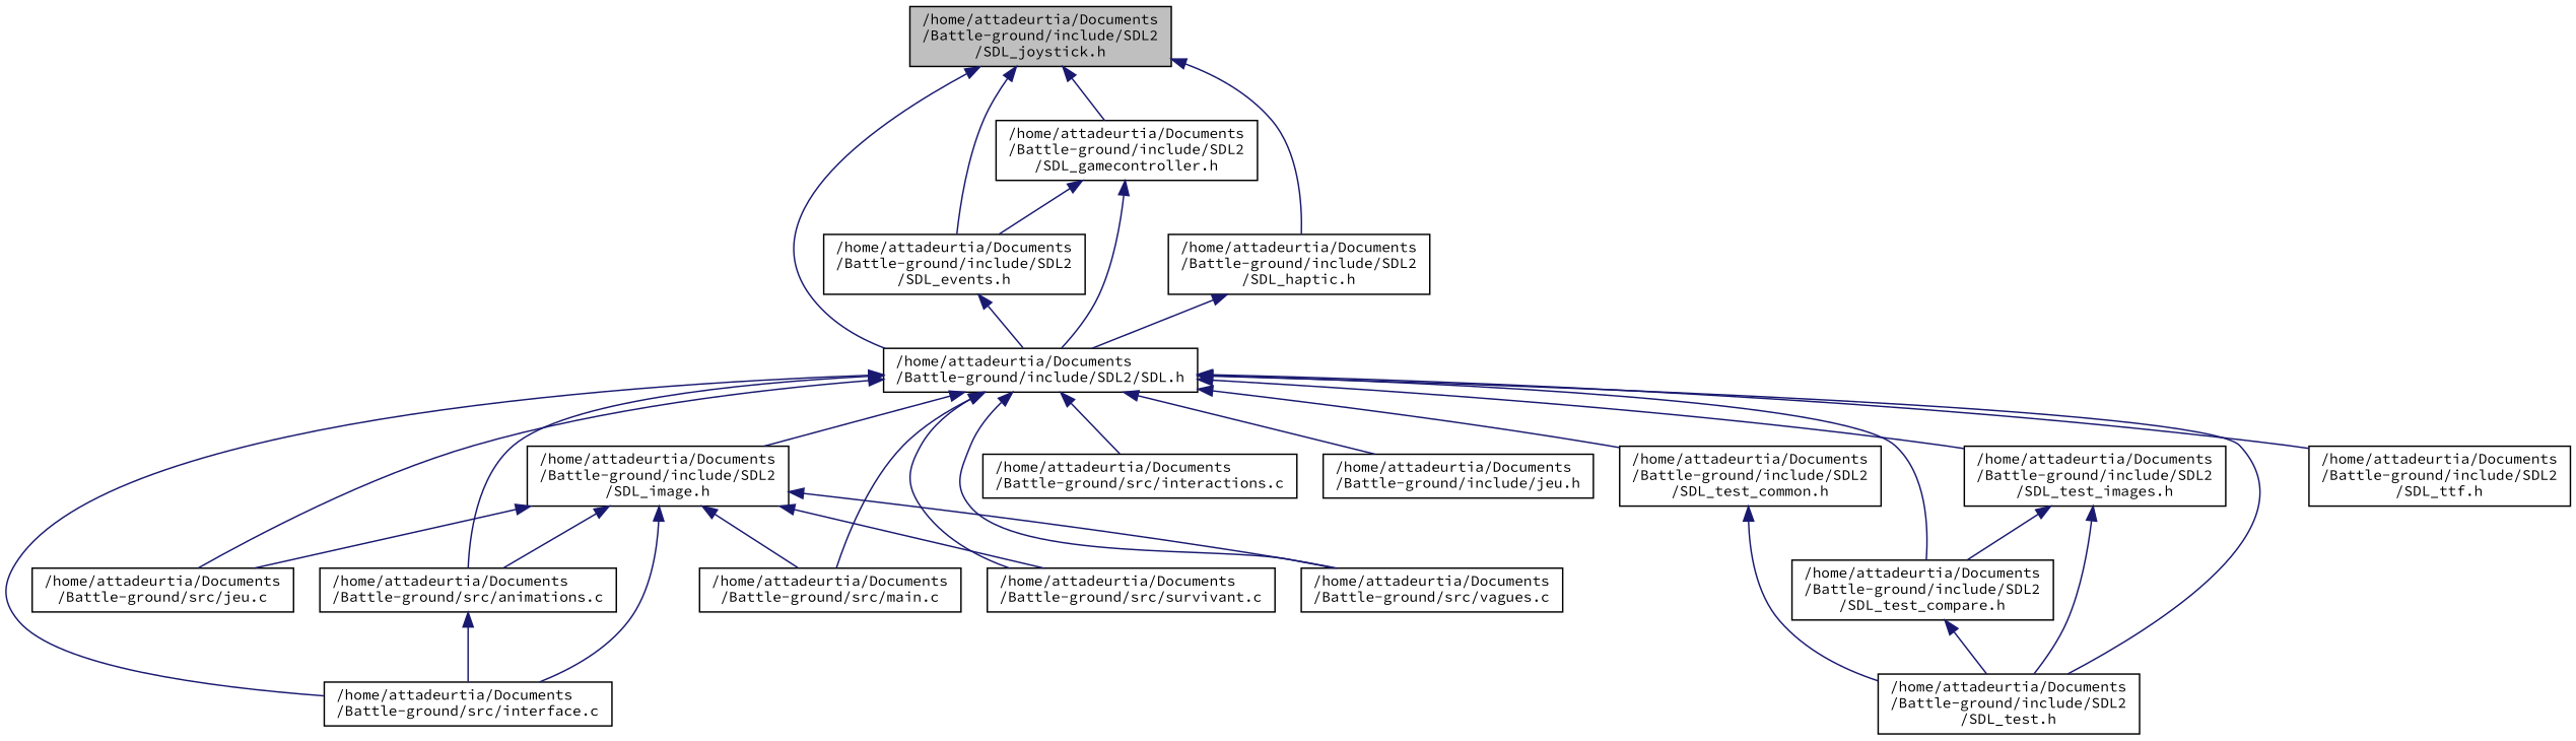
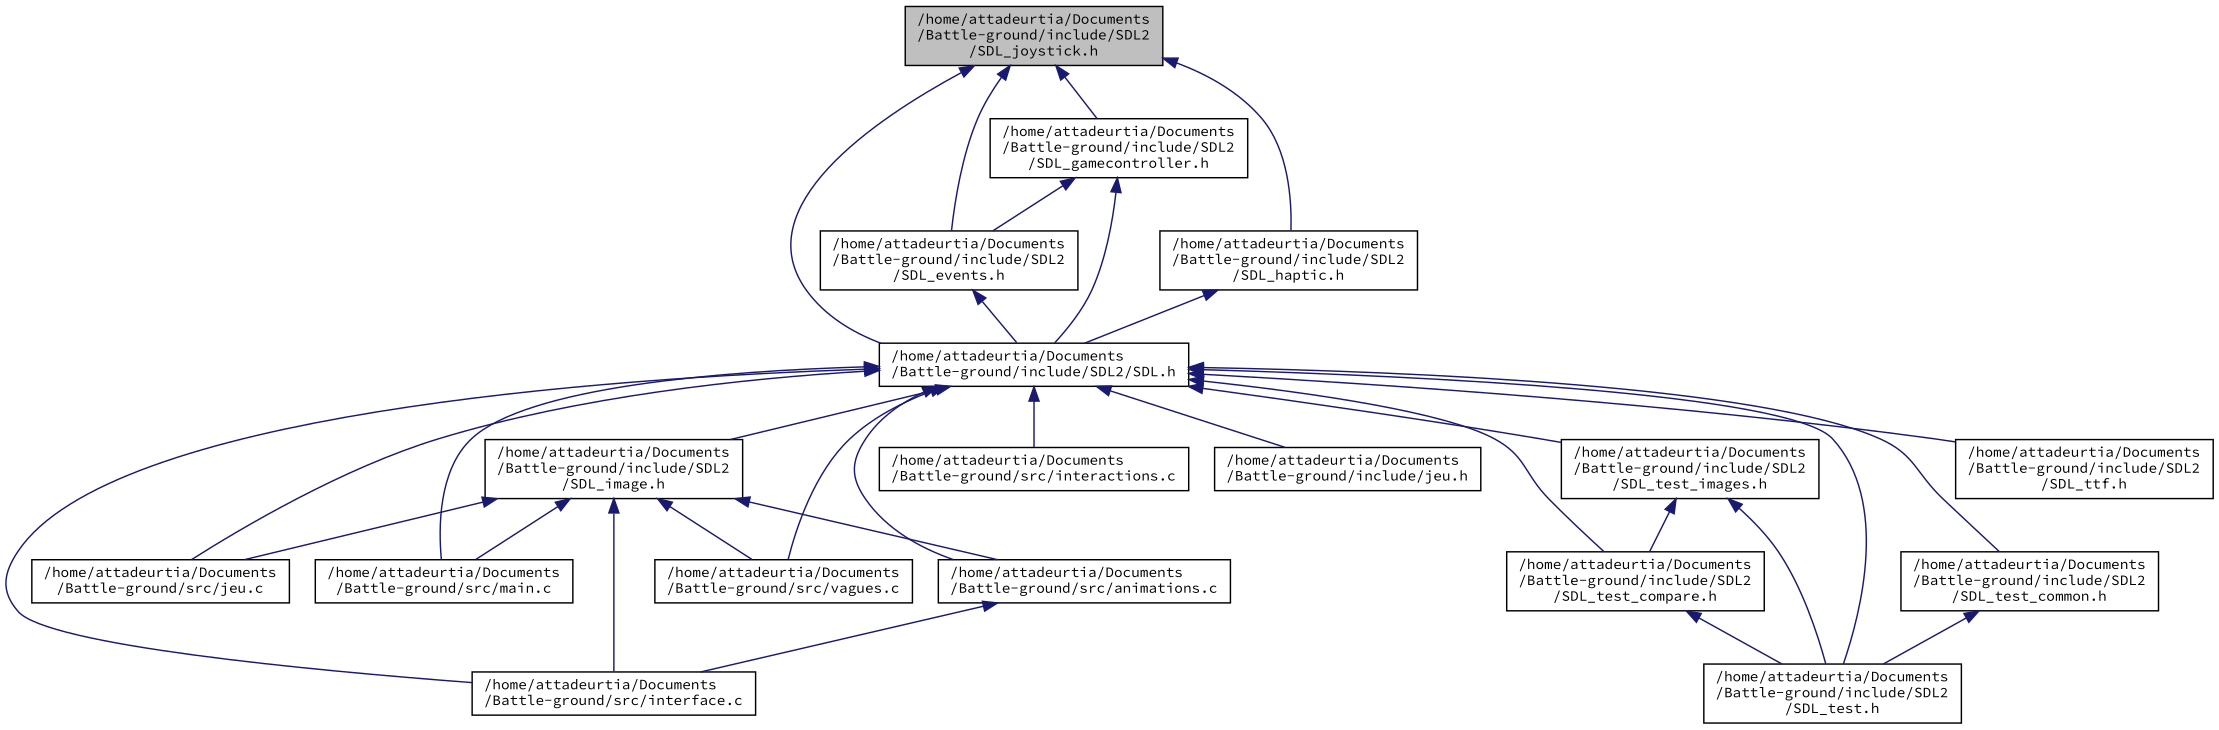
  digraph {
    fontname="Source Code Pro"
    node [color=black fillcolor=white fontname="Source Code Pro" fontsize=10 shape=record style=filled]
    edge [color=midnightblue dir=back fontname="Source Code Pro" fontsize=10 labelfontname=Helvetica labelfontsize=10 style=solid]
    n1 [fillcolor=grey75 fontcolor=black height=0.2 label="/home/attadeurtia/Documents\l/Battle-ground/include/SDL2\l/SDL_joystick.h" width=0.4]
    n2 [height=0.2 label="/home/attadeurtia/Documents\l/Battle-ground/include/SDL2/SDL.h" width=0.4]
    n3 [height=0.2 label="/home/attadeurtia/Documents\l/Battle-ground/include/SDL2\l/SDL_events.h" width=0.4]
    n4 [height=0.2 label="/home/attadeurtia/Documents\l/Battle-ground/include/SDL2\l/SDL_gamecontroller.h" width=0.4]
    n5 [height=0.2 label="/home/attadeurtia/Documents\l/Battle-ground/include/SDL2\l/SDL_haptic.h" width=0.4]
    n6 [height=0.2 label="/home/attadeurtia/Documents\l/Battle-ground/src/animations.c" width=0.4]
    n7 [height=0.2 label="/home/attadeurtia/Documents\l/Battle-ground/src/interactions.c" width=0.4]
    n8 [height=0.2 label="/home/attadeurtia/Documents\l/Battle-ground/src/interface.c" width=0.4]
    n9 [height=0.2 label="/home/attadeurtia/Documents\l/Battle-ground/src/jeu.c" width=0.4]
    n10 [height=0.2 label="/home/attadeurtia/Documents\l/Battle-ground/src/main.c" width=0.4]
-   n11 [height=0.2 label="/home/attadeurtia/Documents\l/Battle-ground/src/survivant.c" width=0.4]
    n12 [height=0.2 label="/home/attadeurtia/Documents\l/Battle-ground/src/vagues.c" width=0.4]
    n13 [height=0.2 label="/home/attadeurtia/Documents\l/Battle-ground/include/jeu.h" width=0.4]
    n14 [height=0.2 label="/home/attadeurtia/Documents\l/Battle-ground/include/SDL2\l/SDL_image.h" width=0.4]
    n15 [height=0.2 label="/home/attadeurtia/Documents\l/Battle-ground/include/SDL2\l/SDL_test.h" width=0.4]
    n16 [height=0.2 label="/home/attadeurtia/Documents\l/Battle-ground/include/SDL2\l/SDL_test_common.h" width=0.4]
    n17 [height=0.2 label="/home/attadeurtia/Documents\l/Battle-ground/include/SDL2\l/SDL_test_compare.h" width=0.4]
    n18 [height=0.2 label="/home/attadeurtia/Documents\l/Battle-ground/include/SDL2\l/SDL_test_images.h" width=0.4]
    n19 [height=0.2 label="/home/attadeurtia/Documents\l/Battle-ground/include/SDL2\l/SDL_ttf.h" width=0.4]
    n1 -> n2
    n1 -> n3
    n1 -> n4
    n1 -> n5
    n2 -> n6
    n2 -> n7
    n2 -> n8
    n2 -> n9
    n2 -> n10
-   n2 -> n11
    n2 -> n12
    n2 -> n13
    n2 -> n14
    n2 -> n15
    n2 -> n16
    n2 -> n17
    n2 -> n18
    n2 -> n19
    n3 -> n2
    n4 -> n2
    n4 -> n3
    n5 -> n2
    n6 -> n8
    n14 -> n6
    n14 -> n8
    n14 -> n9
    n14 -> n10
-   n14 -> n11
    n14 -> n12
    n16 -> n15
    n17 -> n15
    n18 -> n15
    n18 -> n17
  }
